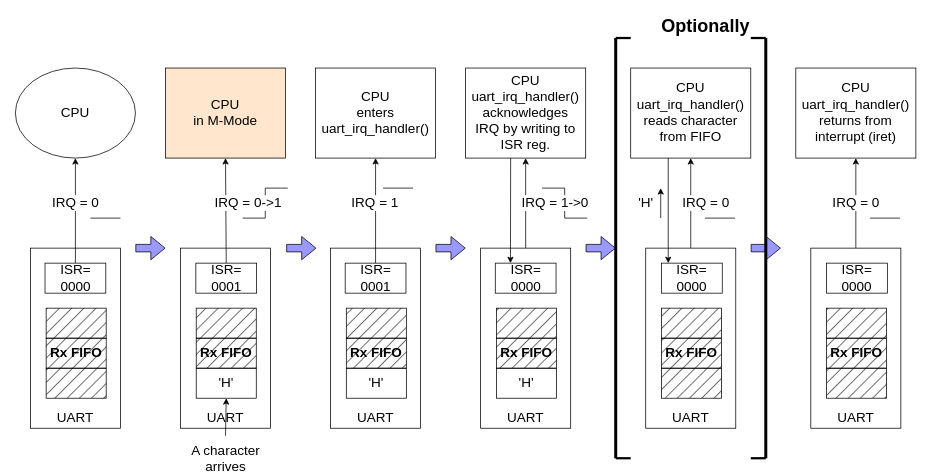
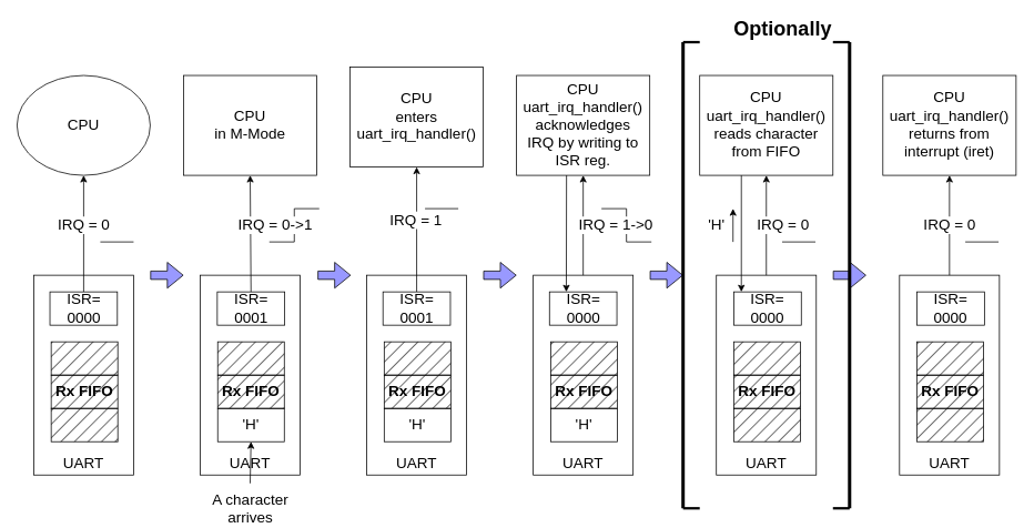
  <mxCell id="0" />
  <mxCell id="1" parent="0" />
  <mxCell id="2" value="UART" style="rounded=0;whiteSpace=wrap;html=1;verticalAlign=bottom;fontSize=18;" parent="1" vertex="1"><mxGeometry x="40" y="330" width="120" height="240" as="geometry" /></mxCell>
  <mxCell id="3" value="" style="rounded=0;whiteSpace=wrap;html=1;fillColor=#000000;fillStyle=hatch;" parent="1" vertex="1"><mxGeometry x="61" y="490" width="80" height="40" as="geometry" /></mxCell>
  <mxCell id="4" value="Rx FIFO" style="rounded=0;whiteSpace=wrap;html=1;fillColor=#000000;fillStyle=hatch;fontSize=18;fontStyle=1" parent="1" vertex="1"><mxGeometry x="61" y="450" width="80" height="40" as="geometry" /></mxCell>
  <mxCell id="5" value="" style="rounded=0;whiteSpace=wrap;html=1;fillStyle=hatch;fillColor=#000000;" parent="1" vertex="1"><mxGeometry x="61" y="410" width="80" height="40" as="geometry" /></mxCell>
  <mxCell id="6" value="CPU" style="ellipse;whiteSpace=wrap;html=1;fontSize=18;" parent="1" vertex="1"><mxGeometry x="20" y="90" width="160" height="120" as="geometry" /></mxCell>
  <mxCell id="7" value="IRQ = 0" style="endArrow=classic;html=1;rounded=0;entryX=0.5;entryY=1;entryDx=0;entryDy=0;fontSize=18;exitX=0.5;exitY=0;exitDx=0;exitDy=0;" parent="1" source="37" target="6" edge="1"><mxGeometry x="0.143" width="50" height="50" relative="1" as="geometry"><mxPoint x="100" y="330" as="sourcePoint" /><mxPoint x="150" y="280" as="targetPoint" /><mxPoint as="offset" /></mxGeometry></mxCell>
  <mxCell id="8" value="UART" style="rounded=0;whiteSpace=wrap;html=1;verticalAlign=bottom;fontSize=18;" parent="1" vertex="1"><mxGeometry x="440" y="330" width="120" height="240" as="geometry" /></mxCell>
  <mxCell id="9" value="'H'" style="rounded=0;whiteSpace=wrap;html=1;fillColor=none;fillStyle=hatch;fontSize=18;" parent="1" vertex="1"><mxGeometry x="461" y="490" width="80" height="40" as="geometry" /></mxCell>
  <mxCell id="10" value="Rx FIFO" style="rounded=0;whiteSpace=wrap;html=1;fillColor=#000000;fillStyle=hatch;fontSize=18;fontStyle=1" parent="1" vertex="1"><mxGeometry x="461" y="450" width="80" height="40" as="geometry" /></mxCell>
  <mxCell id="11" value="" style="rounded=0;whiteSpace=wrap;html=1;fillStyle=hatch;fillColor=#000000;" parent="1" vertex="1"><mxGeometry x="461" y="410" width="80" height="40" as="geometry" /></mxCell>
- <mxCell id="12" value="CPU&lt;div style=&quot;font-size: 18px;&quot;&gt;enters uart_irq_handler()&lt;/div&gt;" style="rounded=0;whiteSpace=wrap;html=1;fontSize=18;" parent="1" vertex="1"><mxGeometry x="420" y="90" width="160" height="120" as="geometry" /></mxCell>
+ <mxCell id="12" value="CPU&lt;div style=&quot;font-size: 18px;&quot;&gt;enters uart_irq_handler()&lt;/div&gt;" style="rounded=0;whiteSpace=wrap;html=1;fontSize=18;" parent="1" vertex="1"><mxGeometry x="420" y="80" width="160" height="120" as="geometry" /></mxCell>
  <mxCell id="13" value="IRQ = 1" style="endArrow=classic;html=1;rounded=0;entryX=0.5;entryY=1;entryDx=0;entryDy=0;fontSize=18;exitX=0.5;exitY=0;exitDx=0;exitDy=0;" parent="1" source="39" target="12" edge="1"><mxGeometry x="0.143" y="1" width="50" height="50" relative="1" as="geometry"><mxPoint x="500" y="330" as="sourcePoint" /><mxPoint x="550" y="280" as="targetPoint" /><mxPoint as="offset" /></mxGeometry></mxCell>
  <mxCell id="14" value="UART" style="rounded=0;whiteSpace=wrap;html=1;verticalAlign=bottom;fontSize=18;" parent="1" vertex="1"><mxGeometry x="640" y="330" width="120" height="240" as="geometry" /></mxCell>
  <mxCell id="15" value="Rx FIFO" style="rounded=0;whiteSpace=wrap;html=1;fillColor=#000000;fillStyle=hatch;fontSize=18;fontStyle=1" parent="1" vertex="1"><mxGeometry x="661" y="450" width="80" height="40" as="geometry" /></mxCell>
  <mxCell id="16" value="" style="rounded=0;whiteSpace=wrap;html=1;fillStyle=hatch;fillColor=#000000;" parent="1" vertex="1"><mxGeometry x="661" y="410" width="80" height="40" as="geometry" /></mxCell>
  <mxCell id="17" value="CPU&lt;div style=&quot;font-size: 18px;&quot;&gt;&lt;div style=&quot;font-size: 18px;&quot;&gt;uart_irq_handler()&lt;/div&gt;&lt;div style=&quot;font-size: 18px;&quot;&gt;acknowledges&lt;/div&gt;&lt;div style=&quot;font-size: 18px;&quot;&gt;IRQ by writing to ISR reg.&lt;/div&gt;&lt;/div&gt;" style="rounded=0;whiteSpace=wrap;html=1;fontSize=18;" parent="1" vertex="1"><mxGeometry x="620" y="90" width="160" height="120" as="geometry" /></mxCell>
  <mxCell id="18" value="" style="endArrow=classic;html=1;rounded=0;entryX=0.333;entryY=0.2;entryDx=0;entryDy=0;entryPerimeter=0;" parent="1" source="41" target="14" edge="1"><mxGeometry width="50" height="50" relative="1" as="geometry"><mxPoint x="680" y="210" as="sourcePoint" /><mxPoint x="660" y="260" as="targetPoint" /></mxGeometry></mxCell>
  <mxCell id="19" value="UART" style="rounded=0;whiteSpace=wrap;html=1;verticalAlign=bottom;fontSize=18;" parent="1" vertex="1"><mxGeometry x="860" y="330" width="120" height="240" as="geometry" /></mxCell>
  <mxCell id="20" value="Rx FIFO" style="rounded=0;whiteSpace=wrap;html=1;fillColor=#000000;fillStyle=hatch;fontSize=18;fontStyle=1" parent="1" vertex="1"><mxGeometry x="881" y="450" width="80" height="40" as="geometry" /></mxCell>
  <mxCell id="21" value="" style="rounded=0;whiteSpace=wrap;html=1;fillStyle=hatch;fillColor=#000000;" parent="1" vertex="1"><mxGeometry x="881" y="410" width="80" height="40" as="geometry" /></mxCell>
  <mxCell id="22" value="CPU&lt;div style=&quot;font-size: 18px;&quot;&gt;uart_irq_handler()&lt;/div&gt;&lt;div style=&quot;font-size: 18px;&quot;&gt;reads character from FIFO&lt;/div&gt;" style="rounded=0;whiteSpace=wrap;html=1;fontSize=18;" parent="1" vertex="1"><mxGeometry x="840" y="90" width="160" height="120" as="geometry" /></mxCell>
  <mxCell id="23" value="IRQ = 0" style="endArrow=classic;html=1;rounded=0;entryX=0.5;entryY=1;entryDx=0;entryDy=0;fontSize=18;" parent="1" target="22" edge="1"><mxGeometry y="-20" width="50" height="50" relative="1" as="geometry"><mxPoint x="920" y="330" as="sourcePoint" /><mxPoint x="970" y="280" as="targetPoint" /><mxPoint as="offset" /></mxGeometry></mxCell>
  <mxCell id="24" value="" style="endArrow=none;html=1;rounded=0;" parent="1" edge="1"><mxGeometry width="50" height="50" relative="1" as="geometry"><mxPoint x="323" y="290" as="sourcePoint" /><mxPoint x="383" y="250" as="targetPoint" /><Array as="points"><mxPoint x="353" y="290" /><mxPoint x="353" y="250" /></Array></mxGeometry></mxCell>
  <mxCell id="25" value="" style="endArrow=none;html=1;rounded=0;" parent="1" edge="1"><mxGeometry width="50" height="50" relative="1" as="geometry"><mxPoint x="782" y="290" as="sourcePoint" /><mxPoint x="722" y="250" as="targetPoint" /><Array as="points"><mxPoint x="752" y="290" /><mxPoint x="752" y="250" /></Array></mxGeometry></mxCell>
  <mxCell id="26" value="" style="endArrow=none;html=1;rounded=0;" parent="1" edge="1"><mxGeometry width="50" height="50" relative="1" as="geometry"><mxPoint x="120" y="290" as="sourcePoint" /><mxPoint x="160" y="290" as="targetPoint" /></mxGeometry></mxCell>
  <mxCell id="27" value="" style="endArrow=none;html=1;rounded=0;" parent="1" edge="1"><mxGeometry width="50" height="50" relative="1" as="geometry"><mxPoint x="510" y="250" as="sourcePoint" /><mxPoint x="550" y="250" as="targetPoint" /></mxGeometry></mxCell>
  <mxCell id="28" value="UART" style="rounded=0;whiteSpace=wrap;html=1;verticalAlign=bottom;fontSize=18;" parent="1" vertex="1"><mxGeometry x="240" y="330" width="120" height="240" as="geometry" /></mxCell>
  <mxCell id="29" value="Rx FIFO" style="rounded=0;whiteSpace=wrap;html=1;fillColor=#000000;fillStyle=hatch;fontSize=18;fontStyle=1" parent="1" vertex="1"><mxGeometry x="261" y="450" width="80" height="40" as="geometry" /></mxCell>
  <mxCell id="30" value="" style="rounded=0;whiteSpace=wrap;html=1;fillStyle=hatch;fillColor=#000000;" parent="1" vertex="1"><mxGeometry x="261" y="410" width="80" height="40" as="geometry" /></mxCell>
- <mxCell id="31" value="CPU&lt;div&gt;in M-Mode&lt;/div&gt;" style="rounded=0;whiteSpace=wrap;html=1;fontSize=18;fillColor=#ffe6cc;" parent="1" vertex="1"><mxGeometry x="220" y="90" width="160" height="120" as="geometry" /></mxCell>
+ <mxCell id="31" value="CPU&lt;div&gt;in M-Mode&lt;/div&gt;" style="rounded=0;whiteSpace=wrap;html=1;fontSize=18;" parent="1" vertex="1"><mxGeometry x="220" y="90" width="160" height="120" as="geometry" /></mxCell>
  <mxCell id="32" value="IRQ = 0-&amp;gt;1" style="endArrow=classic;html=1;rounded=0;entryX=0.5;entryY=1;entryDx=0;entryDy=0;fontSize=18;exitX=0.5;exitY=0;exitDx=0;exitDy=0;" parent="1" source="38" target="31" edge="1"><mxGeometry x="0.14" y="-30" width="50" height="50" relative="1" as="geometry"><mxPoint x="300" y="330" as="sourcePoint" /><mxPoint x="350" y="280" as="targetPoint" /><mxPoint as="offset" /></mxGeometry></mxCell>
  <mxCell id="33" value="A character&lt;div style=&quot;font-size: 18px;&quot;&gt;arrives&lt;/div&gt;" style="endArrow=classic;html=1;rounded=0;fontSize=18;entryX=0.5;entryY=1;entryDx=0;entryDy=0;" parent="1" target="34" edge="1"><mxGeometry x="-1" y="-30" width="50" height="50" relative="1" as="geometry"><mxPoint x="300" y="580" as="sourcePoint" /><mxPoint x="300" y="490" as="targetPoint" /><mxPoint x="-30" y="30" as="offset" /></mxGeometry></mxCell>
  <mxCell id="34" value="'H'" style="rounded=0;whiteSpace=wrap;html=1;fillColor=none;fillStyle=hatch;fontSize=18;" parent="1" vertex="1"><mxGeometry x="261" y="490" width="80" height="40" as="geometry" /></mxCell>
  <mxCell id="35" value="" style="endArrow=none;html=1;rounded=0;" parent="1" edge="1"><mxGeometry width="50" height="50" relative="1" as="geometry"><mxPoint x="939" y="290" as="sourcePoint" /><mxPoint x="979" y="290" as="targetPoint" /></mxGeometry></mxCell>
  <mxCell id="36" value="IRQ = 1-&amp;gt;0" style="endArrow=classic;html=1;rounded=0;entryX=0.5;entryY=1;entryDx=0;entryDy=0;fontSize=18;" parent="1" target="17" edge="1"><mxGeometry y="-39" width="50" height="50" relative="1" as="geometry"><mxPoint x="700" y="330" as="sourcePoint" /><mxPoint x="750" y="280" as="targetPoint" /><mxPoint as="offset" /></mxGeometry></mxCell>
  <mxCell id="37" value="ISR=&lt;div&gt;0000&lt;/div&gt;" style="rounded=0;whiteSpace=wrap;html=1;fontSize=18;" parent="1" vertex="1"><mxGeometry x="59.5" y="350" width="81" height="40" as="geometry" /></mxCell>
  <mxCell id="38" value="ISR=&lt;div&gt;0001&lt;/div&gt;" style="rounded=0;whiteSpace=wrap;html=1;fontSize=18;" parent="1" vertex="1"><mxGeometry x="260.5" y="350" width="81" height="40" as="geometry" /></mxCell>
  <mxCell id="39" value="ISR=&lt;div&gt;0001&lt;/div&gt;" style="rounded=0;whiteSpace=wrap;html=1;fontSize=18;" parent="1" vertex="1"><mxGeometry x="459.5" y="350" width="81" height="40" as="geometry" /></mxCell>
  <mxCell id="40" value="" style="endArrow=classic;html=1;rounded=0;entryX=0.25;entryY=0;entryDx=0;entryDy=0;" parent="1" target="41" edge="1"><mxGeometry width="50" height="50" relative="1" as="geometry"><mxPoint x="680" y="210" as="sourcePoint" /><mxPoint x="680" y="378" as="targetPoint" /></mxGeometry></mxCell>
  <mxCell id="41" value="ISR=&lt;div&gt;0000&lt;/div&gt;" style="rounded=0;whiteSpace=wrap;html=1;fontSize=18;" parent="1" vertex="1"><mxGeometry x="659.5" y="350" width="81" height="40" as="geometry" /></mxCell>
  <mxCell id="42" value="'H'" style="rounded=0;whiteSpace=wrap;html=1;fillColor=none;fillStyle=hatch;fontSize=18;" parent="1" vertex="1"><mxGeometry x="661" y="490" width="80" height="40" as="geometry" /></mxCell>
  <mxCell id="43" value="ISR=&lt;div&gt;0000&lt;/div&gt;" style="rounded=0;whiteSpace=wrap;html=1;fontSize=18;" parent="1" vertex="1"><mxGeometry x="881" y="350" width="81" height="40" as="geometry" /></mxCell>
  <mxCell id="44" value="" style="shape=flexArrow;endArrow=classic;html=1;rounded=0;fillColor=#9999FF;" parent="1" edge="1"><mxGeometry width="50" height="50" relative="1" as="geometry"><mxPoint x="180" y="330" as="sourcePoint" /><mxPoint x="220" y="330" as="targetPoint" /></mxGeometry></mxCell>
  <mxCell id="45" value="" style="shape=flexArrow;endArrow=classic;html=1;rounded=0;fillColor=#9999FF;" parent="1" edge="1"><mxGeometry width="50" height="50" relative="1" as="geometry"><mxPoint x="381" y="330" as="sourcePoint" /><mxPoint x="421" y="330" as="targetPoint" /></mxGeometry></mxCell>
  <mxCell id="46" value="" style="shape=flexArrow;endArrow=classic;html=1;rounded=0;fillColor=#9999FF;" parent="1" edge="1"><mxGeometry width="50" height="50" relative="1" as="geometry"><mxPoint x="580" y="330" as="sourcePoint" /><mxPoint x="620" y="330" as="targetPoint" /></mxGeometry></mxCell>
  <mxCell id="47" value="" style="shape=flexArrow;endArrow=classic;html=1;rounded=0;fillColor=#9999FF;" parent="1" edge="1"><mxGeometry width="50" height="50" relative="1" as="geometry"><mxPoint x="780" y="330" as="sourcePoint" /><mxPoint x="820" y="330" as="targetPoint" /></mxGeometry></mxCell>
  <mxCell id="48" value="UART" style="rounded=0;whiteSpace=wrap;html=1;verticalAlign=bottom;fontSize=18;" parent="1" vertex="1"><mxGeometry x="1080" y="330" width="120" height="240" as="geometry" /></mxCell>
  <mxCell id="49" value="Rx FIFO" style="rounded=0;whiteSpace=wrap;html=1;fillColor=#000000;fillStyle=hatch;fontSize=18;fontStyle=1" parent="1" vertex="1"><mxGeometry x="1101" y="450" width="80" height="40" as="geometry" /></mxCell>
  <mxCell id="50" value="" style="rounded=0;whiteSpace=wrap;html=1;fillStyle=hatch;fillColor=#000000;" parent="1" vertex="1"><mxGeometry x="1101" y="410" width="80" height="40" as="geometry" /></mxCell>
  <mxCell id="51" value="CPU&lt;div style=&quot;font-size: 18px;&quot;&gt;uart_irq_handler()&lt;/div&gt;&lt;div style=&quot;font-size: 18px;&quot;&gt;returns from interrupt (iret)&lt;/div&gt;" style="rounded=0;whiteSpace=wrap;html=1;fontSize=18;" parent="1" vertex="1"><mxGeometry x="1060" y="90" width="160" height="120" as="geometry" /></mxCell>
  <mxCell id="52" value="IRQ = 0" style="endArrow=classic;html=1;rounded=0;entryX=0.5;entryY=1;entryDx=0;entryDy=0;fontSize=18;" parent="1" target="51" edge="1"><mxGeometry width="50" height="50" relative="1" as="geometry"><mxPoint x="1140" y="330" as="sourcePoint" /><mxPoint x="1190" y="280" as="targetPoint" /></mxGeometry></mxCell>
  <mxCell id="53" value="" style="endArrow=none;html=1;rounded=0;" parent="1" edge="1"><mxGeometry width="50" height="50" relative="1" as="geometry"><mxPoint x="1159" y="290" as="sourcePoint" /><mxPoint x="1199" y="290" as="targetPoint" /></mxGeometry></mxCell>
  <mxCell id="54" value="ISR=&lt;div&gt;0000&lt;/div&gt;" style="rounded=0;whiteSpace=wrap;html=1;fontSize=18;" parent="1" vertex="1"><mxGeometry x="1101" y="350" width="81" height="40" as="geometry" /></mxCell>
  <mxCell id="55" value="" style="shape=flexArrow;endArrow=classic;html=1;rounded=0;fillColor=#9999FF;" parent="1" edge="1"><mxGeometry width="50" height="50" relative="1" as="geometry"><mxPoint x="1000" y="330" as="sourcePoint" /><mxPoint x="1040" y="330" as="targetPoint" /></mxGeometry></mxCell>
  <mxCell id="56" value="" style="endArrow=classic;html=1;rounded=0;entryX=0.25;entryY=0;entryDx=0;entryDy=0;" parent="1" edge="1"><mxGeometry width="50" height="50" relative="1" as="geometry"><mxPoint x="890" y="210" as="sourcePoint" /><mxPoint x="890" y="350" as="targetPoint" /></mxGeometry></mxCell>
  <mxCell id="57" value="&lt;font style=&quot;font-size: 18px;&quot;&gt;'H'&lt;/font&gt;" style="endArrow=classic;html=1;rounded=0;" parent="1" edge="1"><mxGeometry y="20" width="50" height="50" relative="1" as="geometry"><mxPoint x="880" y="290" as="sourcePoint" /><mxPoint x="880" y="250" as="targetPoint" /><mxPoint as="offset" /></mxGeometry></mxCell>
  <mxCell id="58" value="" style="endArrow=none;html=1;rounded=0;strokeWidth=4;" parent="1" edge="1"><mxGeometry width="50" height="50" relative="1" as="geometry"><mxPoint x="820" y="610" as="sourcePoint" /><mxPoint x="820" y="50" as="targetPoint" /></mxGeometry></mxCell>
  <mxCell id="59" value="" style="endArrow=none;html=1;rounded=0;strokeWidth=4;" parent="1" edge="1"><mxGeometry width="50" height="50" relative="1" as="geometry"><mxPoint x="1020" y="610" as="sourcePoint" /><mxPoint x="1020" y="50" as="targetPoint" /></mxGeometry></mxCell>
  <mxCell id="60" value="" style="endArrow=none;html=1;rounded=0;strokeWidth=3;" parent="1" edge="1"><mxGeometry width="50" height="50" relative="1" as="geometry"><mxPoint x="820" y="50" as="sourcePoint" /><mxPoint x="840" y="50" as="targetPoint" /></mxGeometry></mxCell>
  <mxCell id="61" value="" style="endArrow=none;html=1;rounded=0;strokeWidth=3;" parent="1" edge="1"><mxGeometry width="50" height="50" relative="1" as="geometry"><mxPoint x="820" y="610" as="sourcePoint" /><mxPoint x="840" y="610" as="targetPoint" /></mxGeometry></mxCell>
  <mxCell id="62" value="" style="endArrow=none;html=1;rounded=0;strokeWidth=3;" parent="1" edge="1"><mxGeometry width="50" height="50" relative="1" as="geometry"><mxPoint x="1000" y="50" as="sourcePoint" /><mxPoint x="1020" y="50" as="targetPoint" /></mxGeometry></mxCell>
  <mxCell id="63" value="" style="endArrow=none;html=1;rounded=0;strokeWidth=3;" parent="1" edge="1"><mxGeometry width="50" height="50" relative="1" as="geometry"><mxPoint x="1000" y="610" as="sourcePoint" /><mxPoint x="1020" y="610" as="targetPoint" /></mxGeometry></mxCell>
  <mxCell id="64" value="Optionally" style="text;html=1;align=center;verticalAlign=middle;whiteSpace=wrap;rounded=0;fontSize=24;fontStyle=1" parent="1" vertex="1"><mxGeometry x="910" y="20" width="60" height="30" as="geometry" /></mxCell>
  <mxCell id="65" value="" style="rounded=0;whiteSpace=wrap;html=1;fillStyle=hatch;fillColor=#000000;" parent="1" vertex="1"><mxGeometry x="881" y="490" width="80" height="40" as="geometry" /></mxCell>
  <mxCell id="66" value="" style="rounded=0;whiteSpace=wrap;html=1;fillStyle=hatch;fillColor=#000000;" parent="1" vertex="1"><mxGeometry x="1101" y="490" width="80" height="40" as="geometry" /></mxCell>
